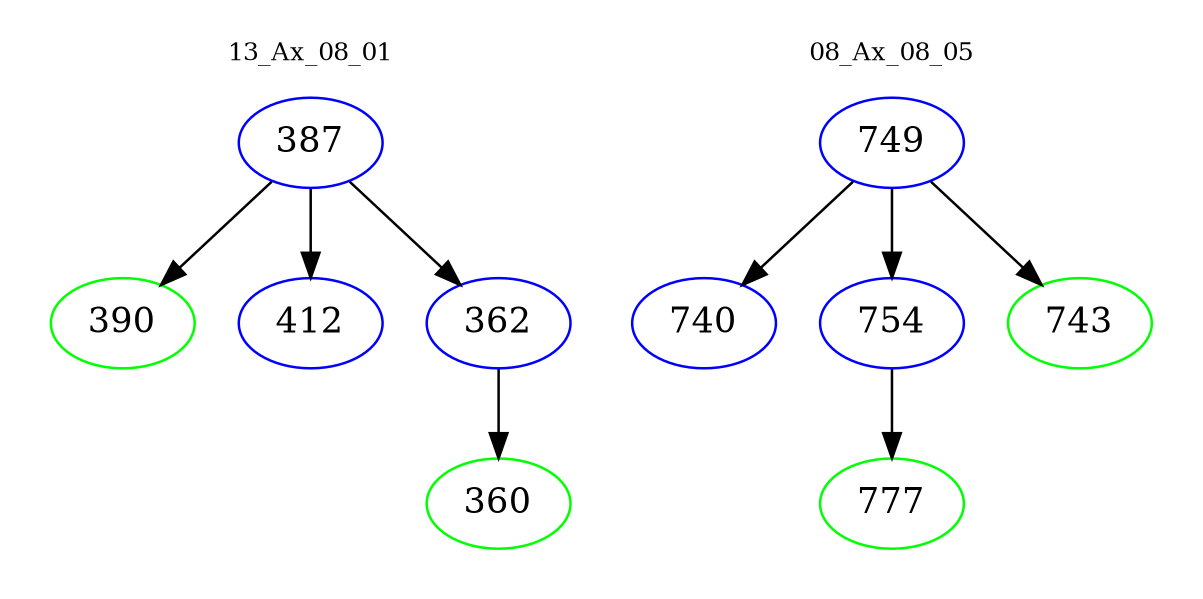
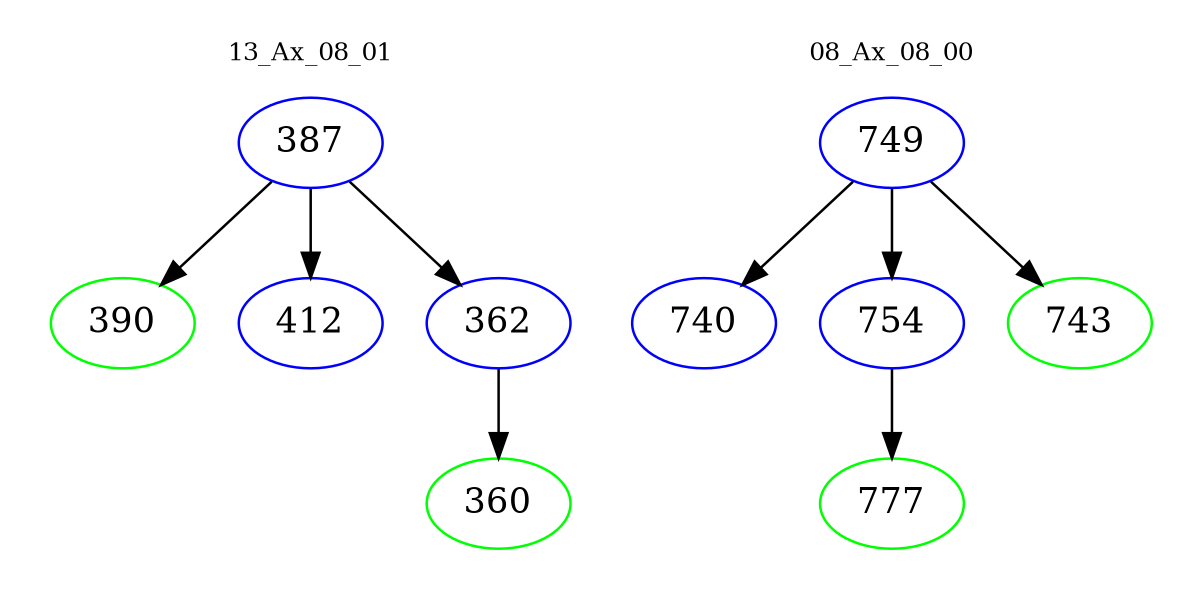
  digraph {
    node [color=blue]
    edge [color=black]
    n1 [label=387]
    n2 [color=green label=390]
    n3 [label=412]
    n4 [label=362]
    n5 [color=green label=360]
    n6 [label=749]
    n7 [label=740]
    n8 [label=754]
    n9 [color=green label=743]
    n10 [color=green label=777]
    subgraph cluster_1 {
      color=white
      fontsize=10
      label="13_Ax_08_01"
      n1
      n2
      n3
      n4
      n5
    }
    subgraph cluster_2 {
      color=white
      fontsize=10
-     label="08_Ax_08_05"
+     label="08_Ax_08_00"
      n6
      n7
      n8
      n9
      n10
    }
    n1 -> n2
    n1 -> n3
    n1 -> n4
    n4 -> n5
    n6 -> n7
    n6 -> n8
    n6 -> n9
    n8 -> n10
  }
